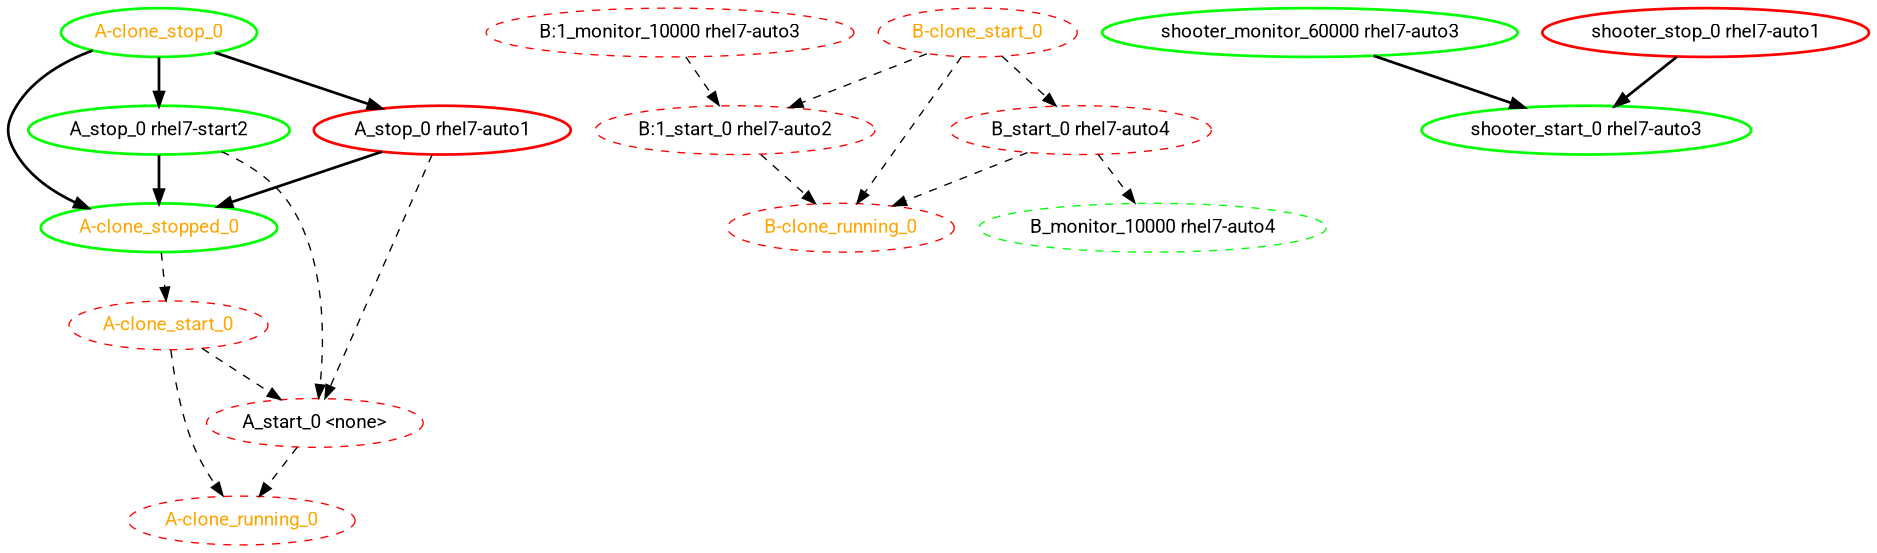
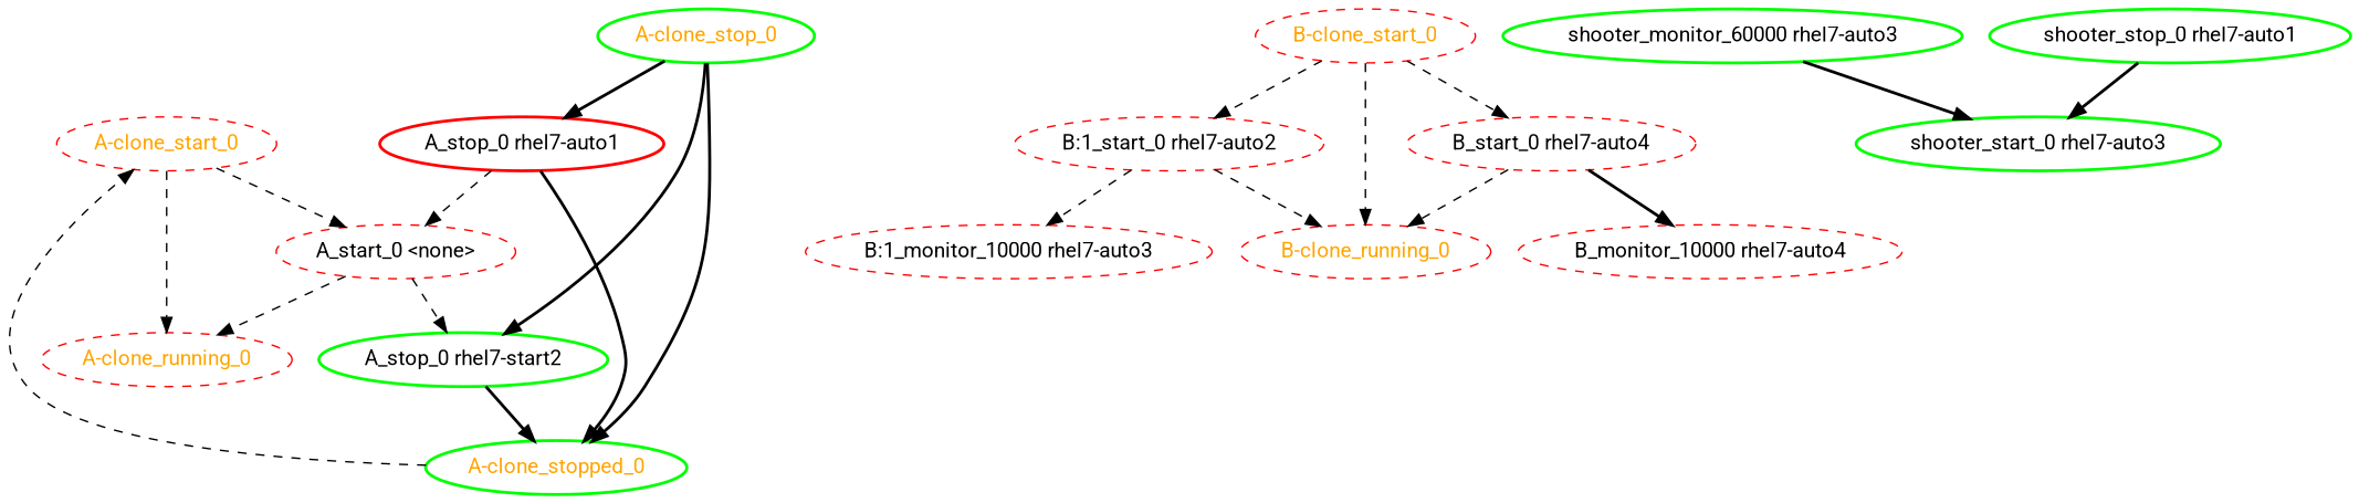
  digraph {
    fontname=Roboto
    node [color=red fontcolor=black fontname=Roboto style=dashed]
    edge [fontname=Roboto style=dashed]
    "A-clone_running_0" [fontcolor=orange]
    "A-clone_start_0" [fontcolor=orange]
    "A_start_0 <none>"
    "A-clone_stop_0" [color=green fontcolor=orange style=bold]
    "A-clone_stopped_0" [color=green fontcolor=orange style=bold]
    "A_stop_0 rhel7-auto1" [style=bold]
    n7 [color=green label="A_stop_0 rhel7-start2" style=bold]
    "B-clone_running_0" [fontcolor=orange]
    "B-clone_start_0" [fontcolor=orange]
    n10 [label="B:1_start_0 rhel7-auto2"]
    "B_start_0 rhel7-auto4"
    "B:1_monitor_10000 rhel7-auto3"
-   "B_monitor_10000 rhel7-auto4" [color=green]
+   "B_monitor_10000 rhel7-auto4"
    "shooter_monitor_60000 rhel7-auto3" [color=green style=bold]
    "shooter_start_0 rhel7-auto3" [color=green style=bold]
-   "shooter_stop_0 rhel7-auto1" [style=bold]
+   "shooter_stop_0 rhel7-auto1" [color=green style=bold]
    "A-clone_start_0" -> "A-clone_running_0"
    "A-clone_start_0" -> "A_start_0 <none>"
    "A_start_0 <none>" -> "A-clone_running_0"
    "A-clone_stop_0" -> "A-clone_stopped_0" [style=bold]
    "A-clone_stop_0" -> "A_stop_0 rhel7-auto1" [style=bold]
    "A-clone_stop_0" -> n7 [style=bold]
    "A-clone_stopped_0" -> "A-clone_start_0"
    "A_stop_0 rhel7-auto1" -> "A_start_0 <none>"
    "A_stop_0 rhel7-auto1" -> "A-clone_stopped_0" [style=bold]
-   n7 -> "A_start_0 <none>"
+   "A_start_0 <none>" -> n7
    n7 -> "A-clone_stopped_0" [style=bold]
    "B-clone_start_0" -> "B-clone_running_0"
    "B-clone_start_0" -> n10
    "B-clone_start_0" -> "B_start_0 rhel7-auto4"
    n10 -> "B-clone_running_0"
-   "B:1_monitor_10000 rhel7-auto3" -> n10
+   n10 -> "B:1_monitor_10000 rhel7-auto3"
    "B_start_0 rhel7-auto4" -> "B-clone_running_0"
-   "B_start_0 rhel7-auto4" -> "B_monitor_10000 rhel7-auto4"
+   "B_start_0 rhel7-auto4" -> "B_monitor_10000 rhel7-auto4" [style=bold]
    "shooter_monitor_60000 rhel7-auto3" -> "shooter_start_0 rhel7-auto3" [style=bold]
    "shooter_stop_0 rhel7-auto1" -> "shooter_start_0 rhel7-auto3" [style=bold]
  }
